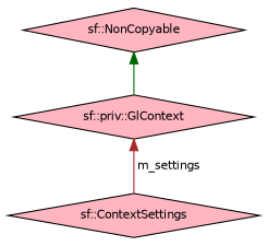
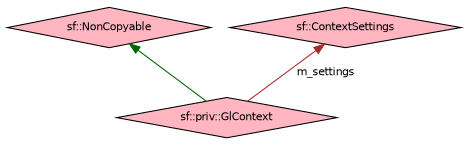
  digraph {
    node [color=black fillcolor=lightpink fontname=Helvetica fontsize=10 shape=diamond style=filled]
    edge [dir=back fontname=Helvetica fontsize=10 labelfontname=Helvetica labelfontsize=10 style=solid]
    n1 [height=0.2 label="sf::priv::GlContext" width=0.4]
    n2 [height=0.2 label="sf::NonCopyable" width=0.4]
    n3 [height=0.2 label="sf::ContextSettings" width=0.4]
    n2 -> n1 [color=darkgreen]
-   n1 -> n3 [color=brown label=" m_settings"]
+   n3 -> n1 [color=brown label=" m_settings"]
  }
